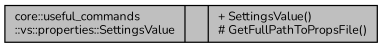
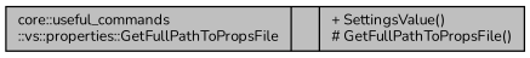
  digraph {
    rankdir=LR
    fontname=Nunito
-   n1 [color=black fillcolor=grey75 fontcolor=black fontname=Nunito fontsize=10 height=0.2 label="{core::useful_commands\l::vs::properties::SettingsValue\n||+ SettingsValue()\l# GetFullPathToPropsFile()\l}" shape=record style=filled width=0.4]
+   n1 [color=black fillcolor=grey75 fontcolor=black fontname=Nunito fontsize=10 height=0.2 label="{core::useful_commands\l::vs::properties::GetFullPathToPropsFile\n||+ SettingsValue()\l# GetFullPathToPropsFile()\l}" shape=record style=filled width=0.4]
  }
